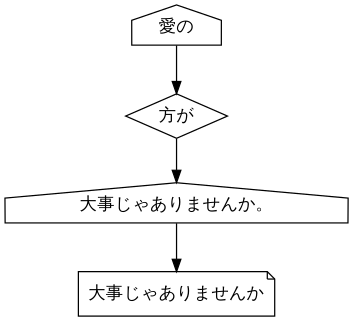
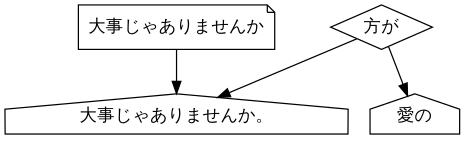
  digraph {
    fontname="Source Code Pro"
    node [fontname="Source Code Pro" shape=house]
    edge [fontname="Source Code Pro"]
    n1 [label="大事じゃありませんか" shape=note]
    n2 [label="大事じゃありませんか。"]
    n3 [label="愛の"]
    n4 [label="方が" shape=diamond]
-   n2 -> n1
-   n3 -> n4
+   n1 -> n2
+   n4 -> n3
    n4 -> n2
  }
